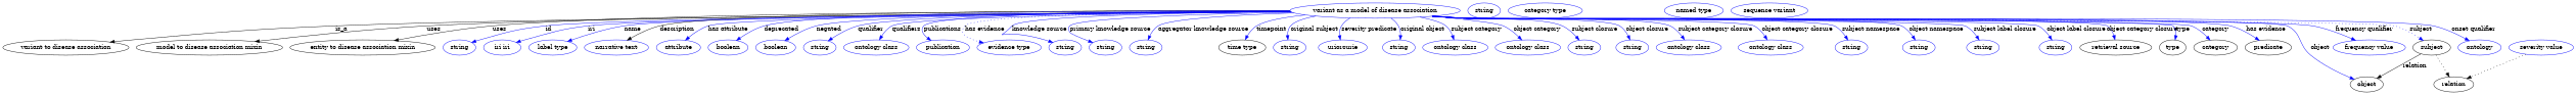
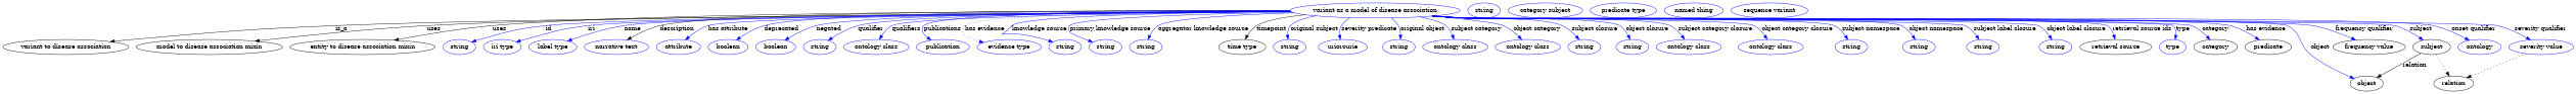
  digraph {
    node [color=blue]
    edge [color=blue style=solid]
    n1 [height=0.5 label="variant as a model of disease association" width=5.5606]
    "variant to disease association" [height=0.5 width=4.1163 color=""]
    "model to disease association mixin" [height=0.5 width=4.7843 color=""]
    "entity to disease association mixin" [height=0.5 width=4.7482 color=""]
    n5 [height=0.5 label=string width=1.0652]
-   n6 [height=0.5 label="iri iri" width=1.2277]
+   n6 [height=0.5 label="iri type" width=1.2277]
    n7 [height=0.5 label="label type" width=1.5707]
    n8 [height=0.5 label="narrative text" width=2.0943]
    n9 [height=0.5 label=attribute width=1.4443]
    n10 [height=0.5 label=boolean width=1.2999]
    n11 [height=0.5 label=boolean width=1.2999]
    n12 [height=0.5 label=string width=1.0652]
    n13 [height=0.5 label="ontology class" width=2.1304]
    n14 [height=0.5 label=publication width=1.7332]
    n15 [height=0.5 label="evidence type" width=2.0943]
    n16 [height=0.5 label=string width=1.0652]
    n17 [height=0.5 label=string width=1.0652]
    n18 [height=0.5 label=string width=1.0652]
    n19 [color=black height=0.5 label="time type" width=1.5346]
    n20 [height=0.5 label=string width=1.0652]
    n21 [height=0.5 label=uriorcurie width=1.5887]
    n22 [height=0.5 label=string width=1.0652]
    n23 [height=0.5 label="ontology class" width=2.1304]
    n24 [height=0.5 label="ontology class" width=2.1304]
    n25 [height=0.5 label=string width=1.0652]
    n26 [height=0.5 label=string width=1.0652]
    n27 [height=0.5 label="ontology class" width=2.1304]
    n28 [height=0.5 label="ontology class" width=2.1304]
    n29 [height=0.5 label=string width=1.0652]
    n30 [height=0.5 label=string width=1.0652]
    n31 [height=0.5 label=string width=1.0652]
    n32 [height=0.5 label=string width=1.0652]
    n33 [color=black height=0.5 label="retrieval source" width=2.347]
-   type [height=0.5 width=0.86659 color=""]
+   type [height=0.5 width=0.86659]
    category [height=0.5 width=1.4263 color=""]
    predicate [height=0.5 width=1.5165 color=""]
    object [height=0.5 width=1.0832 color=""]
-   n38 [height=0.5 label="frequency value" width=2.3651]
+   n38 [color=black height=0.5 label="frequency value" width=2.3651]
    n39 [height=0.5 label="severity value" width=2.1123]
    n40 [height=0.5 label=ontology width=1.011]
    subject [height=0.5 width=1.2277 color=""]
    relation [height=0.5 width=1.2999 color=""]
    n43 [height=0.5 label=string width=1.0652]
-   n44 [height=0.5 label="category type" width=2.0762]
-   n46 [height=0.5 label="named type" width=1.9318]
+   n44 [height=0.5 label="category subject" width=2.0762]
+   n45 [height=0.5 label="predicate type" width=2.1665]
+   n46 [height=0.5 label="named thing" width=1.9318]
    n47 [height=0.5 label="sequence variant" width=2.5095]
    n1 -> "variant to disease association" [label=is_a color="" style=""]
    n1 -> "model to disease association mixin" [label=uses color="" style=""]
    n1 -> "entity to disease association mixin" [label=uses color="" style=""]
    n1 -> n5 [label=id]
    n1 -> n6 [label=iri]
    n1 -> n7 [label=name]
    n1 -> n8 [color=black label=description]
    n1 -> n9 [label="has attribute"]
    n1 -> n10 [label=deprecated]
    n1 -> n11 [label=negated]
    n1 -> n12 [label=qualifier]
    n1 -> n13 [label=qualifiers]
    n1 -> n14 [label=publications]
    n1 -> n15 [label="has evidence" style=dotted]
    n1 -> n16 [label="knowledge source"]
    n1 -> n17 [label="primary knowledge source"]
    n1 -> n18 [label="aggregator knowledge source"]
-   n1 -> n19 [label=timepoint]
+   n1 -> n19 [color=black label=timepoint]
    n1 -> n20 [label="original subject"]
    n1 -> n21 [label="severity predicate"]
    n1 -> n22 [label="original object"]
    n1 -> n23 [label="subject category"]
    n1 -> n24 [label="object category"]
    n1 -> n25 [label="subject closure"]
    n1 -> n26 [label="object closure"]
    n1 -> n27 [label="subject category closure"]
    n1 -> n28 [label="object category closure"]
    n1 -> n29 [label="subject namespace"]
    n1 -> n30 [label="object namespace"]
    n1 -> n31 [label="subject label closure"]
    n1 -> n32 [label="object label closure"]
-   n1 -> n33 [label="object category closure"]
+   n1 -> n33 [label="retrieval source ids"]
    n1 -> type [label=type]
    n1 -> category [label=category]
    n1 -> predicate [label="has evidence"]
    n1 -> object [label=object]
    n1 -> n38 [label="frequency qualifier"]
+   n1 -> n39 [label="severity qualifier"]
    n1 -> n40 [label="onset qualifier"]
-   n1 -> subject [label=subject style=dotted]
+   n1 -> subject [label=subject]
    n39 -> relation [style=dotted color=""]
    subject -> object [label=relation color="" style=""]
    subject -> relation [style=dotted color=""]
  }
